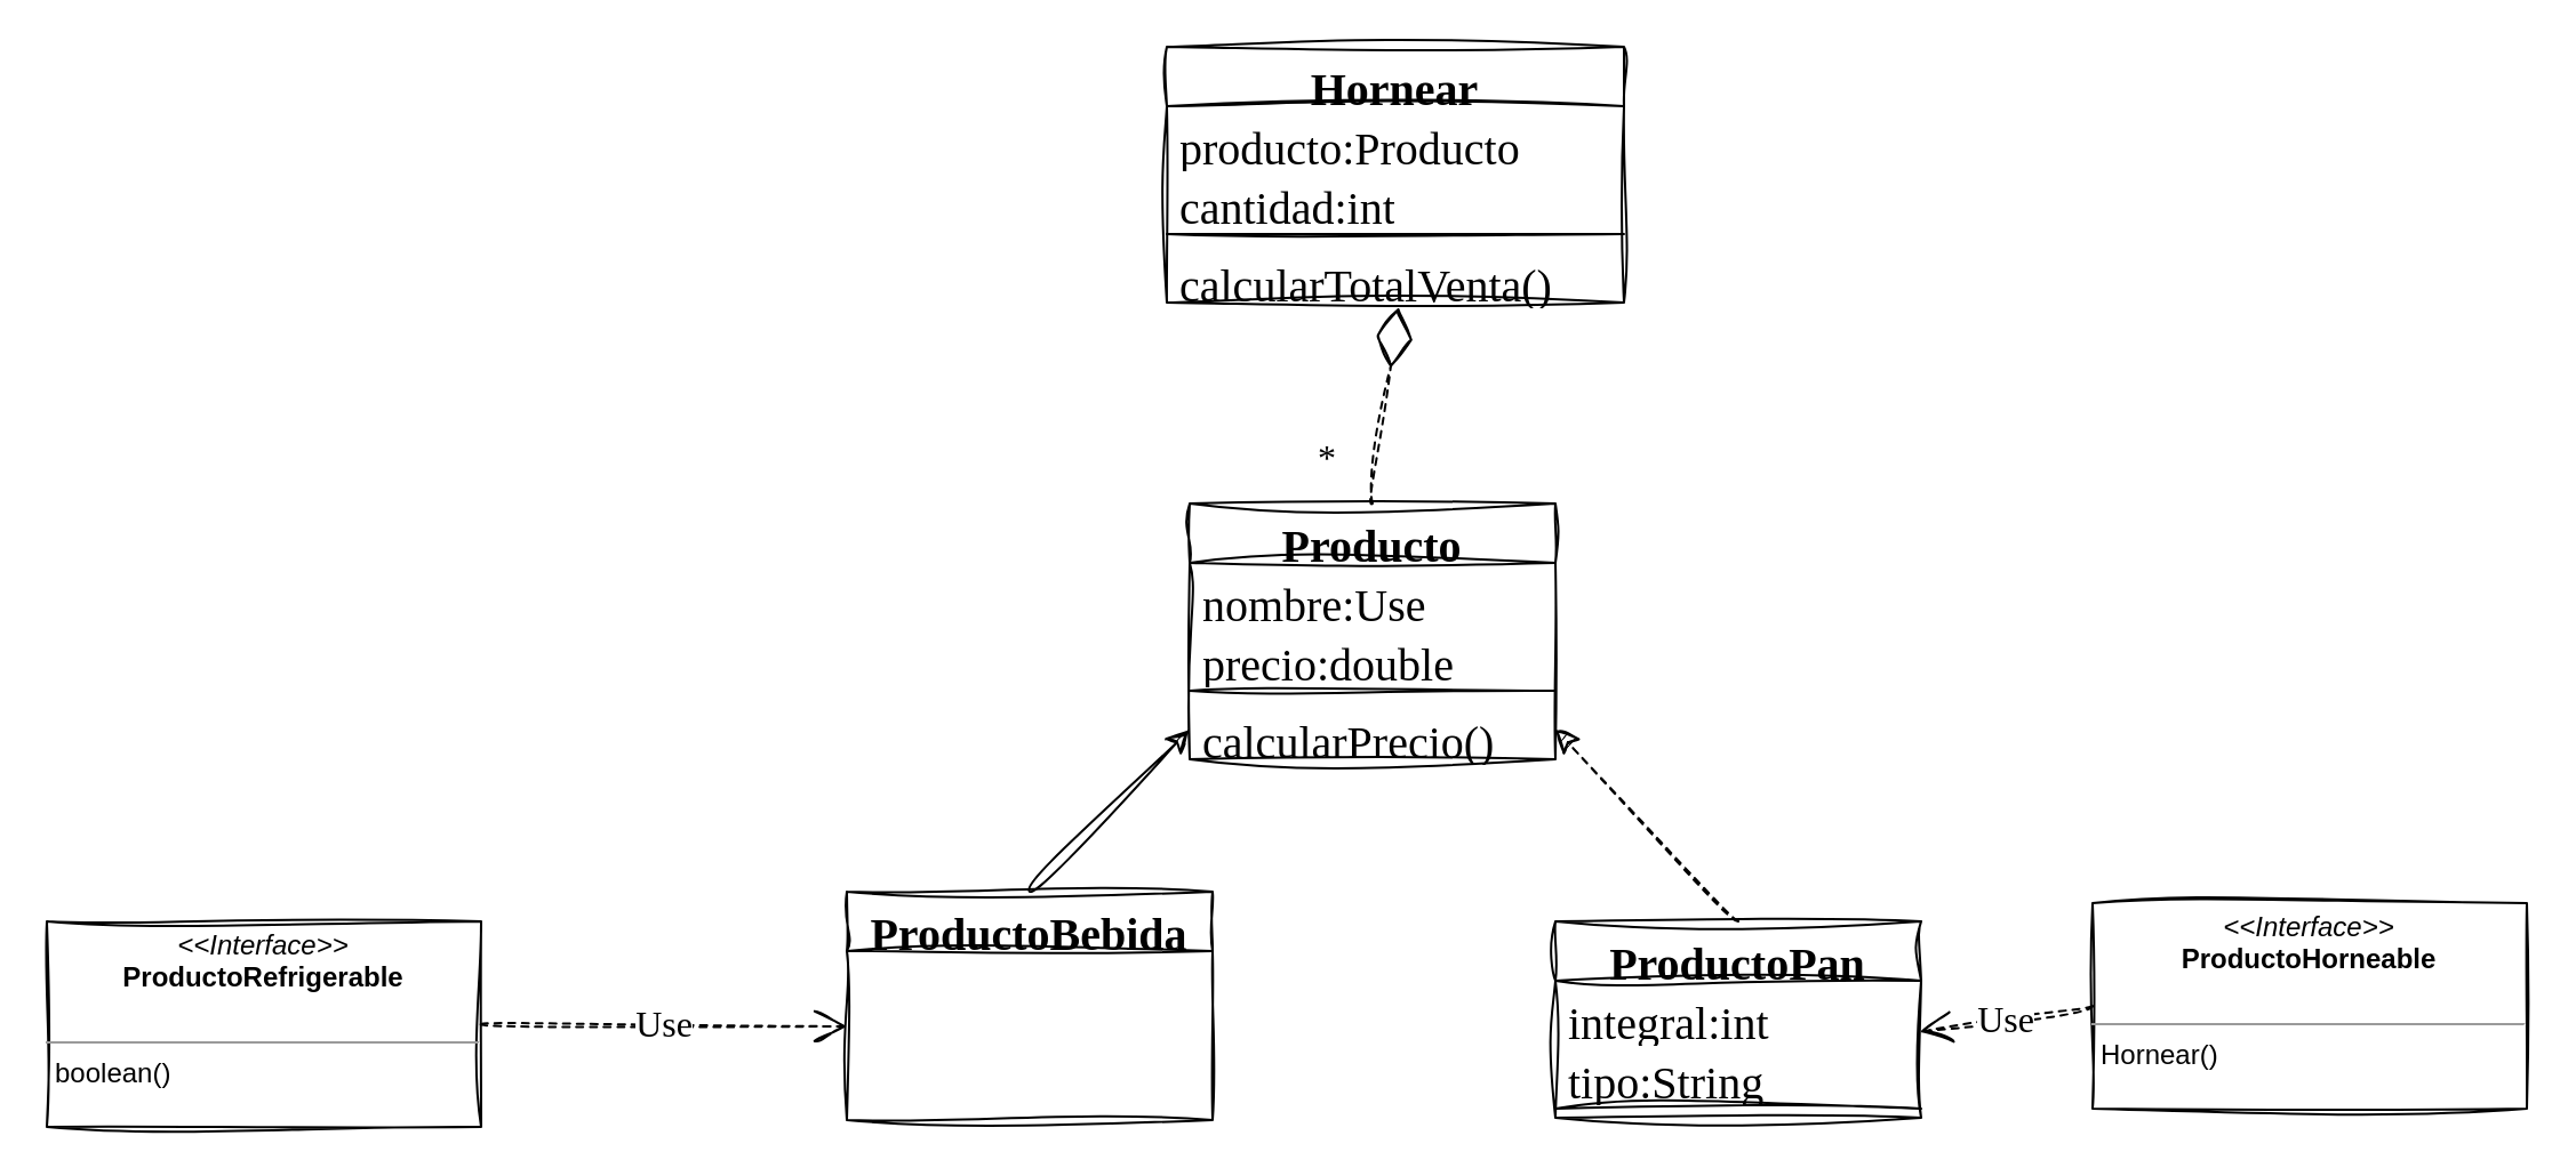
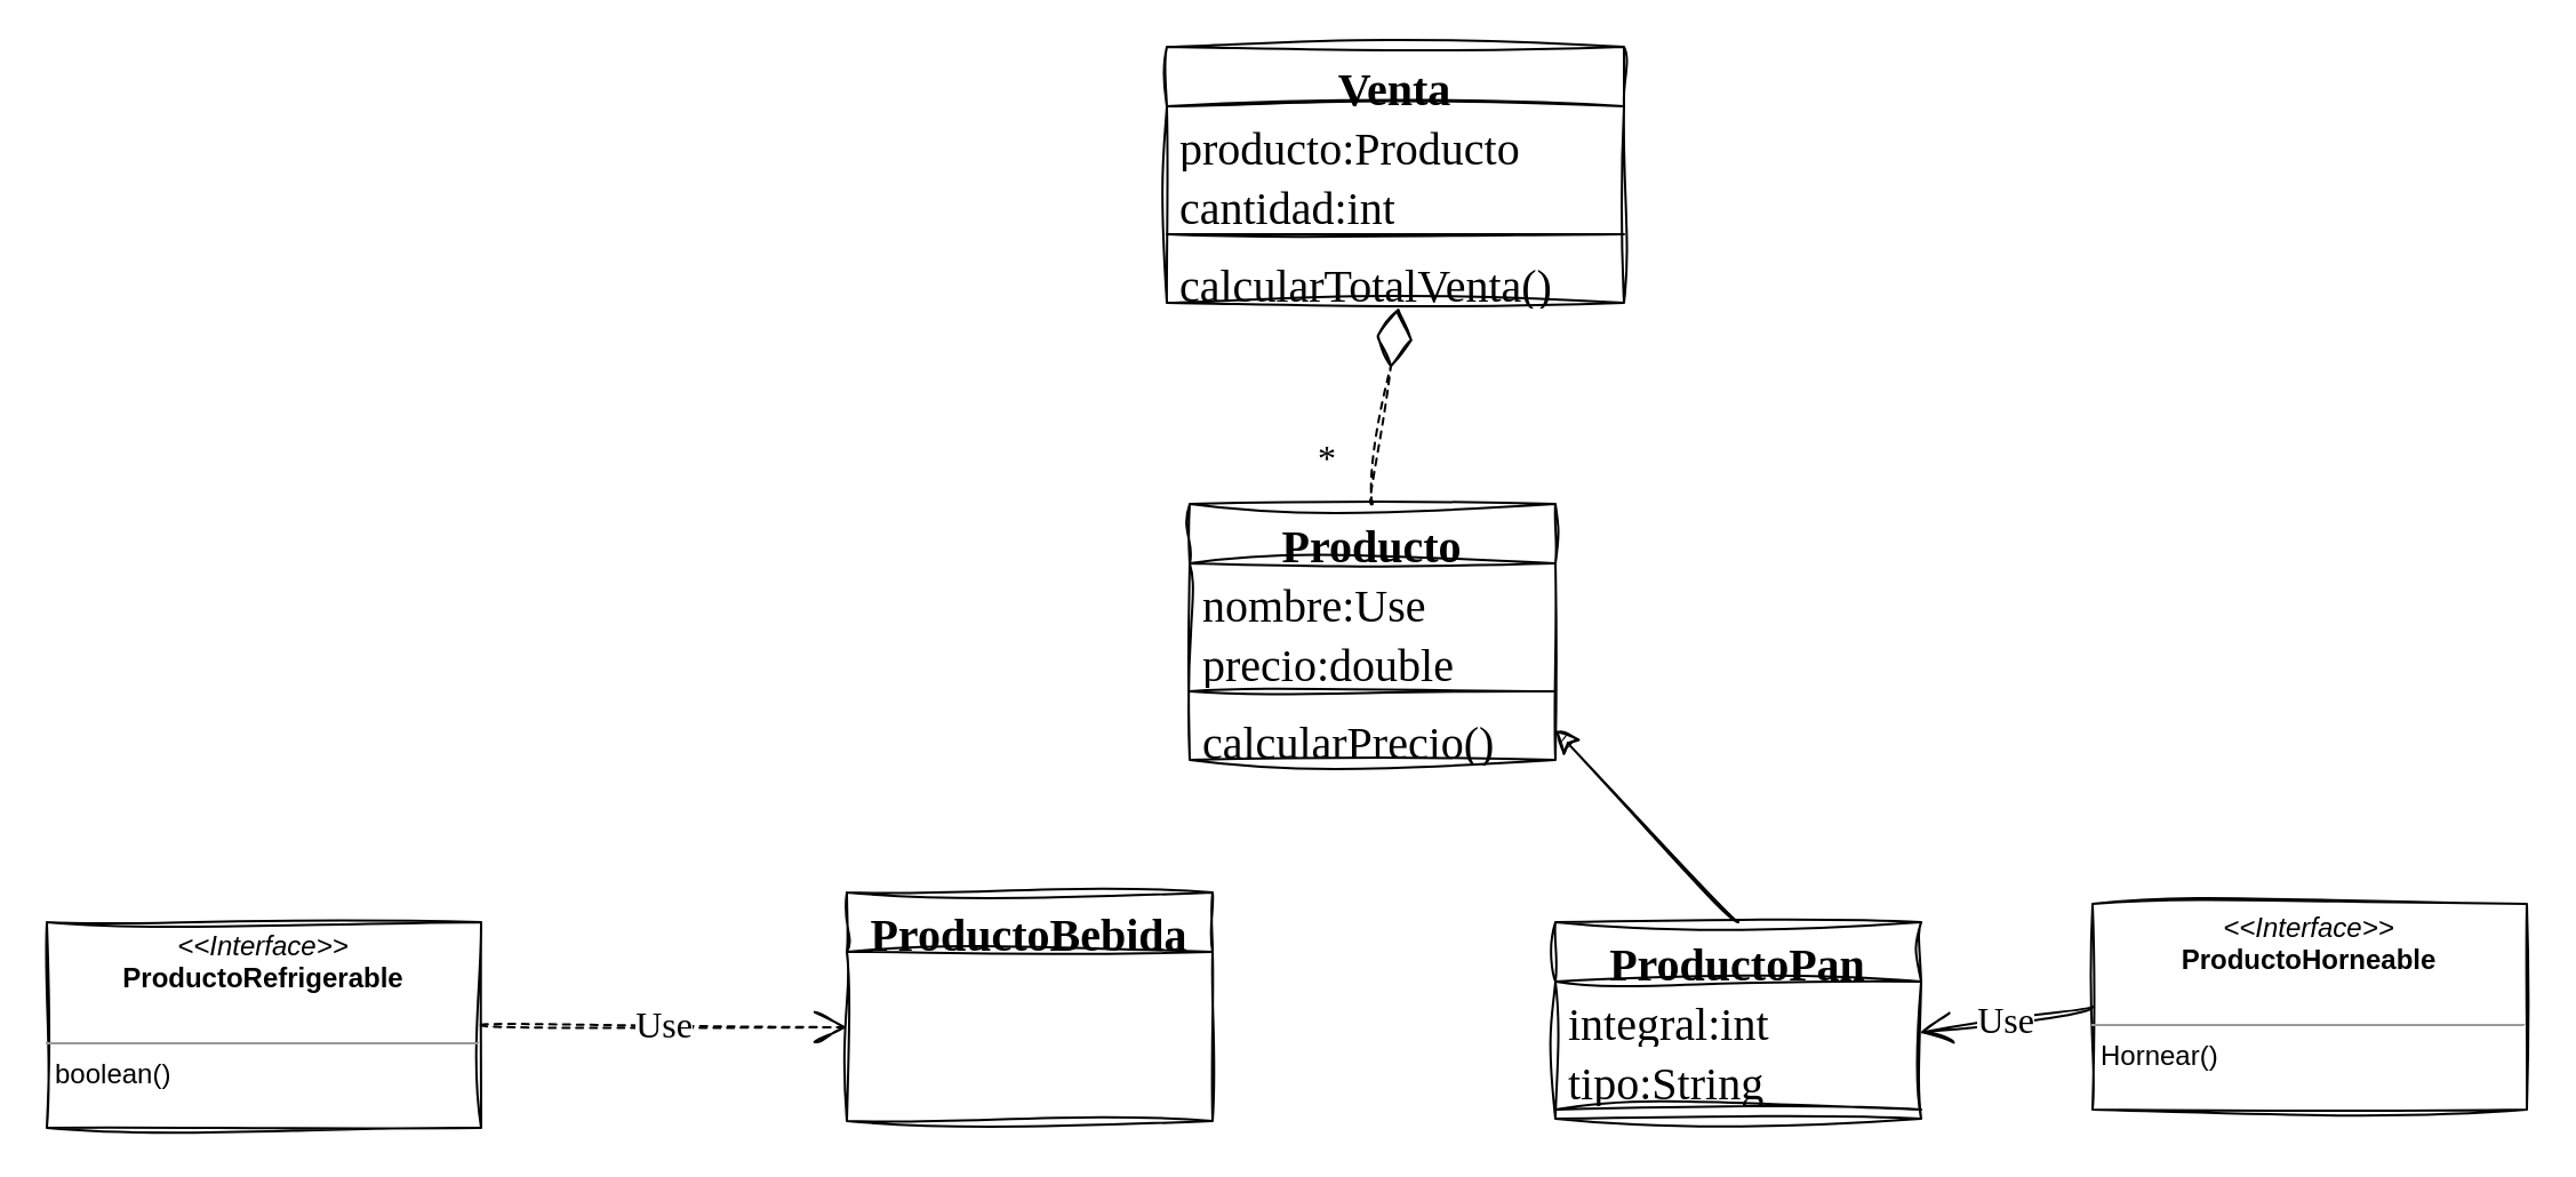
  <mxCell id="0" />
  <mxCell id="1" parent="0" />
  <mxCell id="2" value="Producto" style="swimlane;fontStyle=1;align=center;verticalAlign=top;childLayout=stackLayout;horizontal=1;startSize=26;horizontalStack=0;resizeParent=1;resizeParentMax=0;resizeLast=0;collapsible=1;marginBottom=0;whiteSpace=wrap;html=1;sketch=1;hachureGap=4;jiggle=2;curveFitting=1;fontFamily=Architects Daughter;fontSource=https%3A%2F%2Ffonts.googleapis.com%2Fcss%3Ffamily%3DArchitects%2BDaughter;fontSize=20;" vertex="1" parent="1"><mxGeometry x="520" y="220" width="160" height="112" as="geometry" /></mxCell>
  <mxCell id="3" value="nombre:Use" style="text;strokeColor=none;fillColor=none;align=left;verticalAlign=top;spacingLeft=4;spacingRight=4;overflow=hidden;rotatable=0;points=[[0,0.5],[1,0.5]];portConstraint=eastwest;whiteSpace=wrap;html=1;fontSize=20;fontFamily=Architects Daughter;" vertex="1" parent="2"><mxGeometry y="26" width="160" height="26" as="geometry" /></mxCell>
  <mxCell id="4" value="precio:double" style="text;strokeColor=none;fillColor=none;align=left;verticalAlign=top;spacingLeft=4;spacingRight=4;overflow=hidden;rotatable=0;points=[[0,0.5],[1,0.5]];portConstraint=eastwest;whiteSpace=wrap;html=1;fontSize=20;fontFamily=Architects Daughter;" vertex="1" parent="2"><mxGeometry y="52" width="160" height="26" as="geometry" /></mxCell>
  <mxCell id="5" value="" style="line;strokeWidth=1;fillColor=none;align=left;verticalAlign=middle;spacingTop=-1;spacingLeft=3;spacingRight=3;rotatable=0;labelPosition=right;points=[];portConstraint=eastwest;strokeColor=inherit;sketch=1;hachureGap=4;jiggle=2;curveFitting=1;fontFamily=Architects Daughter;fontSource=https%3A%2F%2Ffonts.googleapis.com%2Fcss%3Ffamily%3DArchitects%2BDaughter;fontSize=20;" vertex="1" parent="2"><mxGeometry y="78" width="160" height="8" as="geometry" /></mxCell>
  <mxCell id="6" value="calcularPrecio()" style="text;strokeColor=none;fillColor=none;align=left;verticalAlign=top;spacingLeft=4;spacingRight=4;overflow=hidden;rotatable=0;points=[[0,0.5],[1,0.5]];portConstraint=eastwest;whiteSpace=wrap;html=1;fontSize=20;fontFamily=Architects Daughter;" vertex="1" parent="2"><mxGeometry y="86" width="160" height="26" as="geometry" /></mxCell>
- <mxCell id="7" value="Hornear" style="swimlane;fontStyle=1;align=center;verticalAlign=top;childLayout=stackLayout;horizontal=1;startSize=26;horizontalStack=0;resizeParent=1;resizeParentMax=0;resizeLast=0;collapsible=1;marginBottom=0;whiteSpace=wrap;html=1;sketch=1;hachureGap=4;jiggle=2;curveFitting=1;fontFamily=Architects Daughter;fontSource=https%3A%2F%2Ffonts.googleapis.com%2Fcss%3Ffamily%3DArchitects%2BDaughter;fontSize=20;" vertex="1" parent="1"><mxGeometry x="510" y="20" width="200" height="112" as="geometry" /></mxCell>
+ <mxCell id="7" value="Venta" style="swimlane;fontStyle=1;align=center;verticalAlign=top;childLayout=stackLayout;horizontal=1;startSize=26;horizontalStack=0;resizeParent=1;resizeParentMax=0;resizeLast=0;collapsible=1;marginBottom=0;whiteSpace=wrap;html=1;sketch=1;hachureGap=4;jiggle=2;curveFitting=1;fontFamily=Architects Daughter;fontSource=https%3A%2F%2Ffonts.googleapis.com%2Fcss%3Ffamily%3DArchitects%2BDaughter;fontSize=20;" vertex="1" parent="1"><mxGeometry x="510" y="20" width="200" height="112" as="geometry" /></mxCell>
  <mxCell id="8" value="producto:Producto" style="text;strokeColor=none;fillColor=none;align=left;verticalAlign=top;spacingLeft=4;spacingRight=4;overflow=hidden;rotatable=0;points=[[0,0.5],[1,0.5]];portConstraint=eastwest;whiteSpace=wrap;html=1;fontSize=20;fontFamily=Architects Daughter;" vertex="1" parent="7"><mxGeometry y="26" width="200" height="26" as="geometry" /></mxCell>
  <mxCell id="9" value="cantidad:int" style="text;strokeColor=none;fillColor=none;align=left;verticalAlign=top;spacingLeft=4;spacingRight=4;overflow=hidden;rotatable=0;points=[[0,0.5],[1,0.5]];portConstraint=eastwest;whiteSpace=wrap;html=1;fontSize=20;fontFamily=Architects Daughter;" vertex="1" parent="7"><mxGeometry y="52" width="200" height="26" as="geometry" /></mxCell>
  <mxCell id="10" value="" style="line;strokeWidth=1;fillColor=none;align=left;verticalAlign=middle;spacingTop=-1;spacingLeft=3;spacingRight=3;rotatable=0;labelPosition=right;points=[];portConstraint=eastwest;strokeColor=inherit;sketch=1;hachureGap=4;jiggle=2;curveFitting=1;fontFamily=Architects Daughter;fontSource=https%3A%2F%2Ffonts.googleapis.com%2Fcss%3Ffamily%3DArchitects%2BDaughter;fontSize=20;" vertex="1" parent="7"><mxGeometry y="78" width="200" height="8" as="geometry" /></mxCell>
  <mxCell id="11" value="calcularTotalVenta()" style="text;strokeColor=none;fillColor=none;align=left;verticalAlign=top;spacingLeft=4;spacingRight=4;overflow=hidden;rotatable=0;points=[[0,0.5],[1,0.5]];portConstraint=eastwest;whiteSpace=wrap;html=1;fontSize=20;fontFamily=Architects Daughter;" vertex="1" parent="7"><mxGeometry y="86" width="200" height="26" as="geometry" /></mxCell>
- <mxCell id="12" style="edgeStyle=none;curved=1;rounded=0;sketch=1;hachureGap=4;jiggle=2;curveFitting=1;orthogonalLoop=1;jettySize=auto;html=1;exitX=0.5;exitY=0;exitDx=0;exitDy=0;entryX=0;entryY=0.5;entryDx=0;entryDy=0;fontFamily=Architects Daughter;fontSource=https%3A%2F%2Ffonts.googleapis.com%2Fcss%3Ffamily%3DArchitects%2BDaughter;fontSize=16;startSize=8;endSize=8;" edge="1" parent="1" source="13" target="6"><mxGeometry relative="1" as="geometry" /></mxCell>
  <mxCell id="13" value="ProductoBebida" style="swimlane;fontStyle=1;align=center;verticalAlign=top;childLayout=stackLayout;horizontal=1;startSize=26;horizontalStack=0;resizeParent=1;resizeParentMax=0;resizeLast=0;collapsible=1;marginBottom=0;whiteSpace=wrap;html=1;sketch=1;hachureGap=4;jiggle=2;curveFitting=1;fontFamily=Architects Daughter;fontSource=https%3A%2F%2Ffonts.googleapis.com%2Fcss%3Ffamily%3DArchitects%2BDaughter;fontSize=20;" vertex="1" parent="1"><mxGeometry x="370" y="390" width="160" height="100" as="geometry" /></mxCell>
- <mxCell id="14" style="edgeStyle=none;curved=1;rounded=0;sketch=1;hachureGap=4;jiggle=2;curveFitting=1;orthogonalLoop=1;jettySize=auto;html=1;exitX=0.5;exitY=0;exitDx=0;exitDy=0;entryX=1;entryY=0.5;entryDx=0;entryDy=0;fontFamily=Architects Daughter;fontSource=https%3A%2F%2Ffonts.googleapis.com%2Fcss%3Ffamily%3DArchitects%2BDaughter;fontSize=16;startSize=8;endSize=8;dashed=1;" edge="1" parent="1" source="15" target="6"><mxGeometry relative="1" as="geometry" /></mxCell>
+ <mxCell id="14" style="edgeStyle=none;curved=1;rounded=0;sketch=1;hachureGap=4;jiggle=2;curveFitting=1;orthogonalLoop=1;jettySize=auto;html=1;exitX=0.5;exitY=0;exitDx=0;exitDy=0;entryX=1;entryY=0.5;entryDx=0;entryDy=0;fontFamily=Architects Daughter;fontSource=https%3A%2F%2Ffonts.googleapis.com%2Fcss%3Ffamily%3DArchitects%2BDaughter;fontSize=16;startSize=8;endSize=8;" edge="1" parent="1" source="15" target="6"><mxGeometry relative="1" as="geometry" /></mxCell>
  <mxCell id="15" value="ProductoPan" style="swimlane;fontStyle=1;align=center;verticalAlign=top;childLayout=stackLayout;horizontal=1;startSize=26;horizontalStack=0;resizeParent=1;resizeParentMax=0;resizeLast=0;collapsible=1;marginBottom=0;whiteSpace=wrap;html=1;sketch=1;hachureGap=4;jiggle=2;curveFitting=1;fontFamily=Architects Daughter;fontSource=https%3A%2F%2Ffonts.googleapis.com%2Fcss%3Ffamily%3DArchitects%2BDaughter;fontSize=20;" vertex="1" parent="1"><mxGeometry x="680" y="403" width="160" height="86" as="geometry" /></mxCell>
  <mxCell id="16" value="integral:int" style="text;strokeColor=none;fillColor=none;align=left;verticalAlign=top;spacingLeft=4;spacingRight=4;overflow=hidden;rotatable=0;points=[[0,0.5],[1,0.5]];portConstraint=eastwest;whiteSpace=wrap;html=1;fontSize=20;fontFamily=Architects Daughter;" vertex="1" parent="15"><mxGeometry y="26" width="160" height="26" as="geometry" /></mxCell>
  <mxCell id="17" value="tipo:String" style="text;strokeColor=none;fillColor=none;align=left;verticalAlign=top;spacingLeft=4;spacingRight=4;overflow=hidden;rotatable=0;points=[[0,0.5],[1,0.5]];portConstraint=eastwest;whiteSpace=wrap;html=1;fontSize=20;fontFamily=Architects Daughter;" vertex="1" parent="15"><mxGeometry y="52" width="160" height="26" as="geometry" /></mxCell>
  <mxCell id="18" value="" style="line;strokeWidth=1;fillColor=none;align=left;verticalAlign=middle;spacingTop=-1;spacingLeft=3;spacingRight=3;rotatable=0;labelPosition=right;points=[];portConstraint=eastwest;strokeColor=inherit;sketch=1;hachureGap=4;jiggle=2;curveFitting=1;fontFamily=Architects Daughter;fontSource=https%3A%2F%2Ffonts.googleapis.com%2Fcss%3Ffamily%3DArchitects%2BDaughter;fontSize=20;" vertex="1" parent="15"><mxGeometry y="78" width="160" height="8" as="geometry" /></mxCell>
  <mxCell id="19" value="&lt;p style=&quot;margin:0px;margin-top:4px;text-align:center;&quot;&gt;&lt;i&gt;&amp;lt;&amp;lt;Interface&amp;gt;&amp;gt;&lt;/i&gt;&lt;br&gt;&lt;b&gt;ProductoRefrigerable&lt;/b&gt;&lt;/p&gt;&lt;p style=&quot;margin:0px;margin-left:4px;&quot;&gt;&lt;br&gt;&lt;/p&gt;&lt;hr size=&quot;1&quot;&gt;&lt;p style=&quot;margin:0px;margin-left:4px;&quot;&gt;boolean()&lt;/p&gt;" style="verticalAlign=top;align=left;overflow=fill;fontSize=12;fontFamily=Helvetica;html=1;whiteSpace=wrap;sketch=1;hachureGap=4;jiggle=2;curveFitting=1;fontSource=https%3A%2F%2Ffonts.googleapis.com%2Fcss%3Ffamily%3DArchitects%2BDaughter;" vertex="1" parent="1"><mxGeometry x="20" y="403" width="190" height="90" as="geometry" /></mxCell>
  <mxCell id="20" value="&lt;p style=&quot;margin:0px;margin-top:4px;text-align:center;&quot;&gt;&lt;i&gt;&amp;lt;&amp;lt;Interface&amp;gt;&amp;gt;&lt;/i&gt;&lt;br&gt;&lt;b&gt;ProductoHorneable&lt;/b&gt;&lt;/p&gt;&lt;p style=&quot;margin:0px;margin-left:4px;&quot;&gt;&lt;br&gt;&lt;/p&gt;&lt;hr size=&quot;1&quot;&gt;&lt;p style=&quot;margin:0px;margin-left:4px;&quot;&gt;Hornear()&lt;/p&gt;" style="verticalAlign=top;align=left;overflow=fill;fontSize=12;fontFamily=Helvetica;html=1;whiteSpace=wrap;sketch=1;hachureGap=4;jiggle=2;curveFitting=1;fontSource=https%3A%2F%2Ffonts.googleapis.com%2Fcss%3Ffamily%3DArchitects%2BDaughter;" vertex="1" parent="1"><mxGeometry x="915" y="395" width="190" height="90" as="geometry" /></mxCell>
  <mxCell id="21" value="Use" style="endArrow=open;endSize=12;dashed=1;html=1;rounded=0;sketch=1;hachureGap=4;jiggle=2;curveFitting=1;fontFamily=Architects Daughter;fontSource=https%3A%2F%2Ffonts.googleapis.com%2Fcss%3Ffamily%3DArchitects%2BDaughter;fontSize=16;curved=1;exitX=1;exitY=0.5;exitDx=0;exitDy=0;entryX=0;entryY=0.5;entryDx=0;entryDy=0;" edge="1" parent="1" source="19"><mxGeometry width="160" relative="1" as="geometry"><mxPoint x="470" y="290" as="sourcePoint" /><mxPoint x="370" y="449" as="targetPoint" /></mxGeometry></mxCell>
- <mxCell id="22" value="Use" style="endArrow=open;endSize=12;dashed=1;html=1;rounded=0;sketch=1;hachureGap=4;jiggle=2;curveFitting=1;fontFamily=Architects Daughter;fontSource=https%3A%2F%2Ffonts.googleapis.com%2Fcss%3Ffamily%3DArchitects%2BDaughter;fontSize=16;curved=1;entryX=0.996;entryY=0.859;entryDx=0;entryDy=0;entryPerimeter=0;exitX=0;exitY=0.5;exitDx=0;exitDy=0;" edge="1" parent="1" source="20" target="16"><mxGeometry width="160" relative="1" as="geometry"><mxPoint x="500" y="550" as="sourcePoint" /><mxPoint x="380" y="459" as="targetPoint" /></mxGeometry></mxCell>
+ <mxCell id="22" value="Use" style="endArrow=open;endSize=12;dashed=0;html=1;rounded=0;sketch=1;hachureGap=4;jiggle=2;curveFitting=1;fontFamily=Architects Daughter;fontSource=https%3A%2F%2Ffonts.googleapis.com%2Fcss%3Ffamily%3DArchitects%2BDaughter;fontSize=16;curved=1;entryX=0.996;entryY=0.859;entryDx=0;entryDy=0;entryPerimeter=0;exitX=0;exitY=0.5;exitDx=0;exitDy=0;" edge="1" parent="1" source="20" target="16"><mxGeometry width="160" relative="1" as="geometry"><mxPoint x="500" y="550" as="sourcePoint" /><mxPoint x="380" y="459" as="targetPoint" /></mxGeometry></mxCell>
  <mxCell id="23" value="*" style="endArrow=diamondThin;endFill=0;endSize=24;html=1;rounded=0;sketch=1;hachureGap=4;jiggle=2;curveFitting=1;fontFamily=Architects Daughter;fontSource=https%3A%2F%2Ffonts.googleapis.com%2Fcss%3Ffamily%3DArchitects%2BDaughter;fontSize=16;curved=1;entryX=0.507;entryY=1.077;entryDx=0;entryDy=0;exitX=0.5;exitY=0;exitDx=0;exitDy=0;entryPerimeter=0;dashed=1;" edge="1" parent="1" source="2" target="11"><mxGeometry x="-0.604" y="22" width="160" relative="1" as="geometry"><mxPoint x="510" y="360" as="sourcePoint" /><mxPoint x="670" y="360" as="targetPoint" /><mxPoint as="offset" /></mxGeometry></mxCell>
